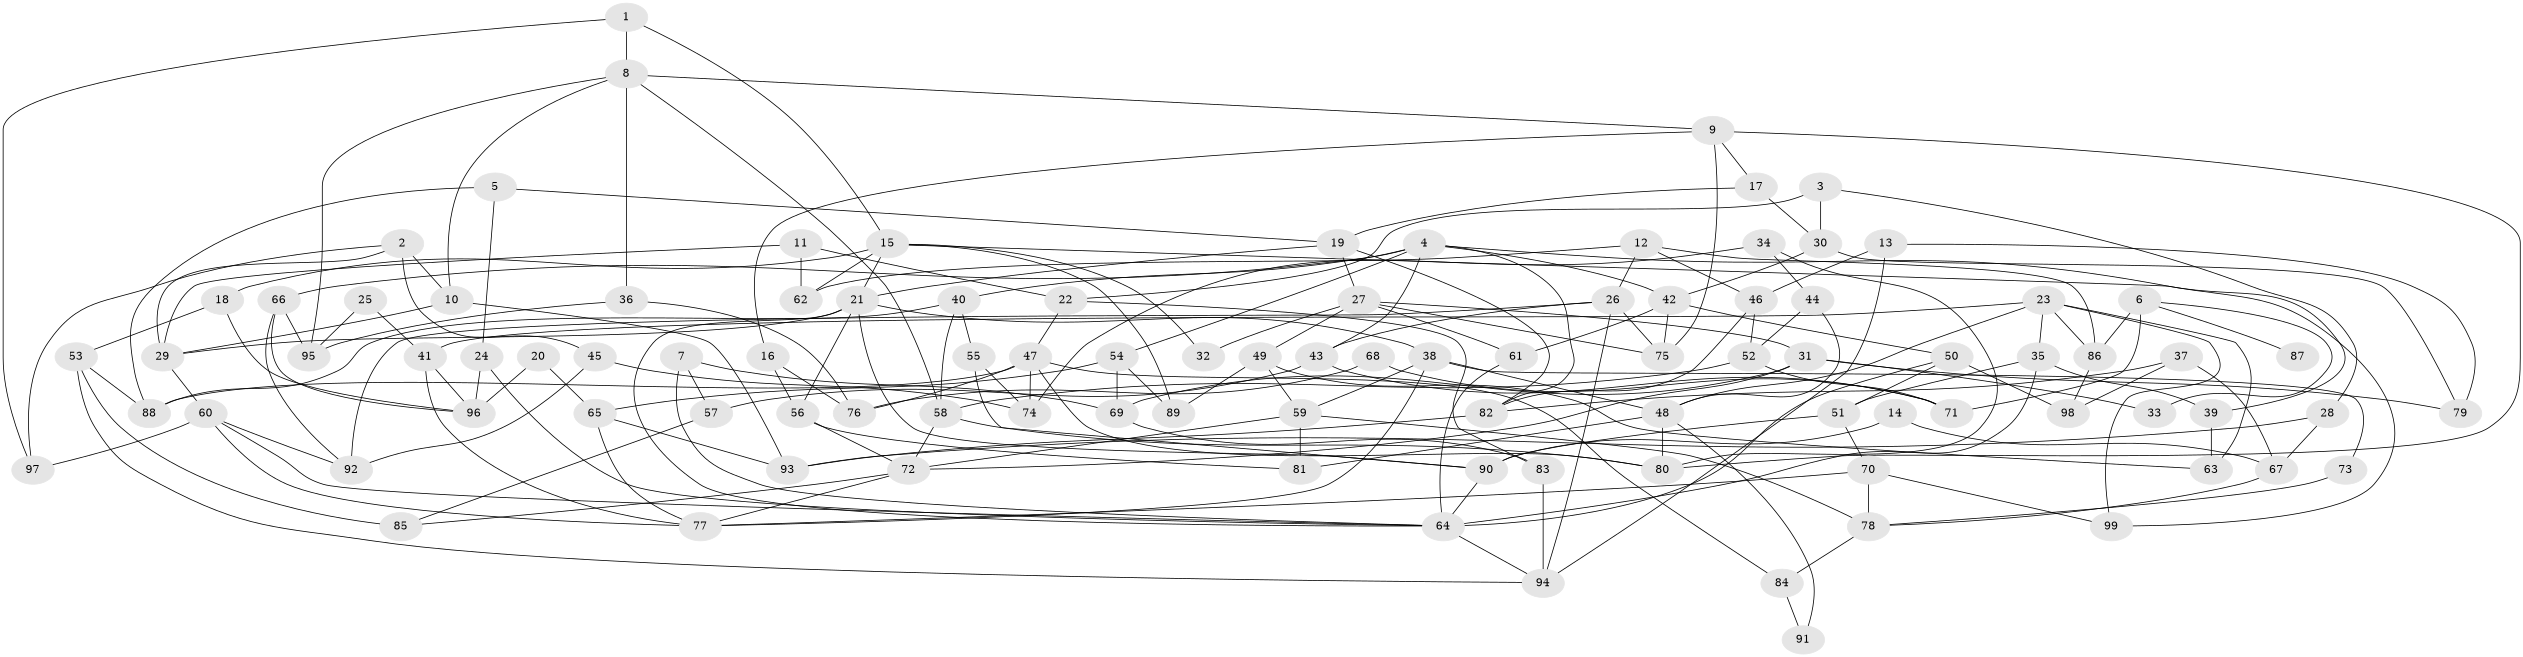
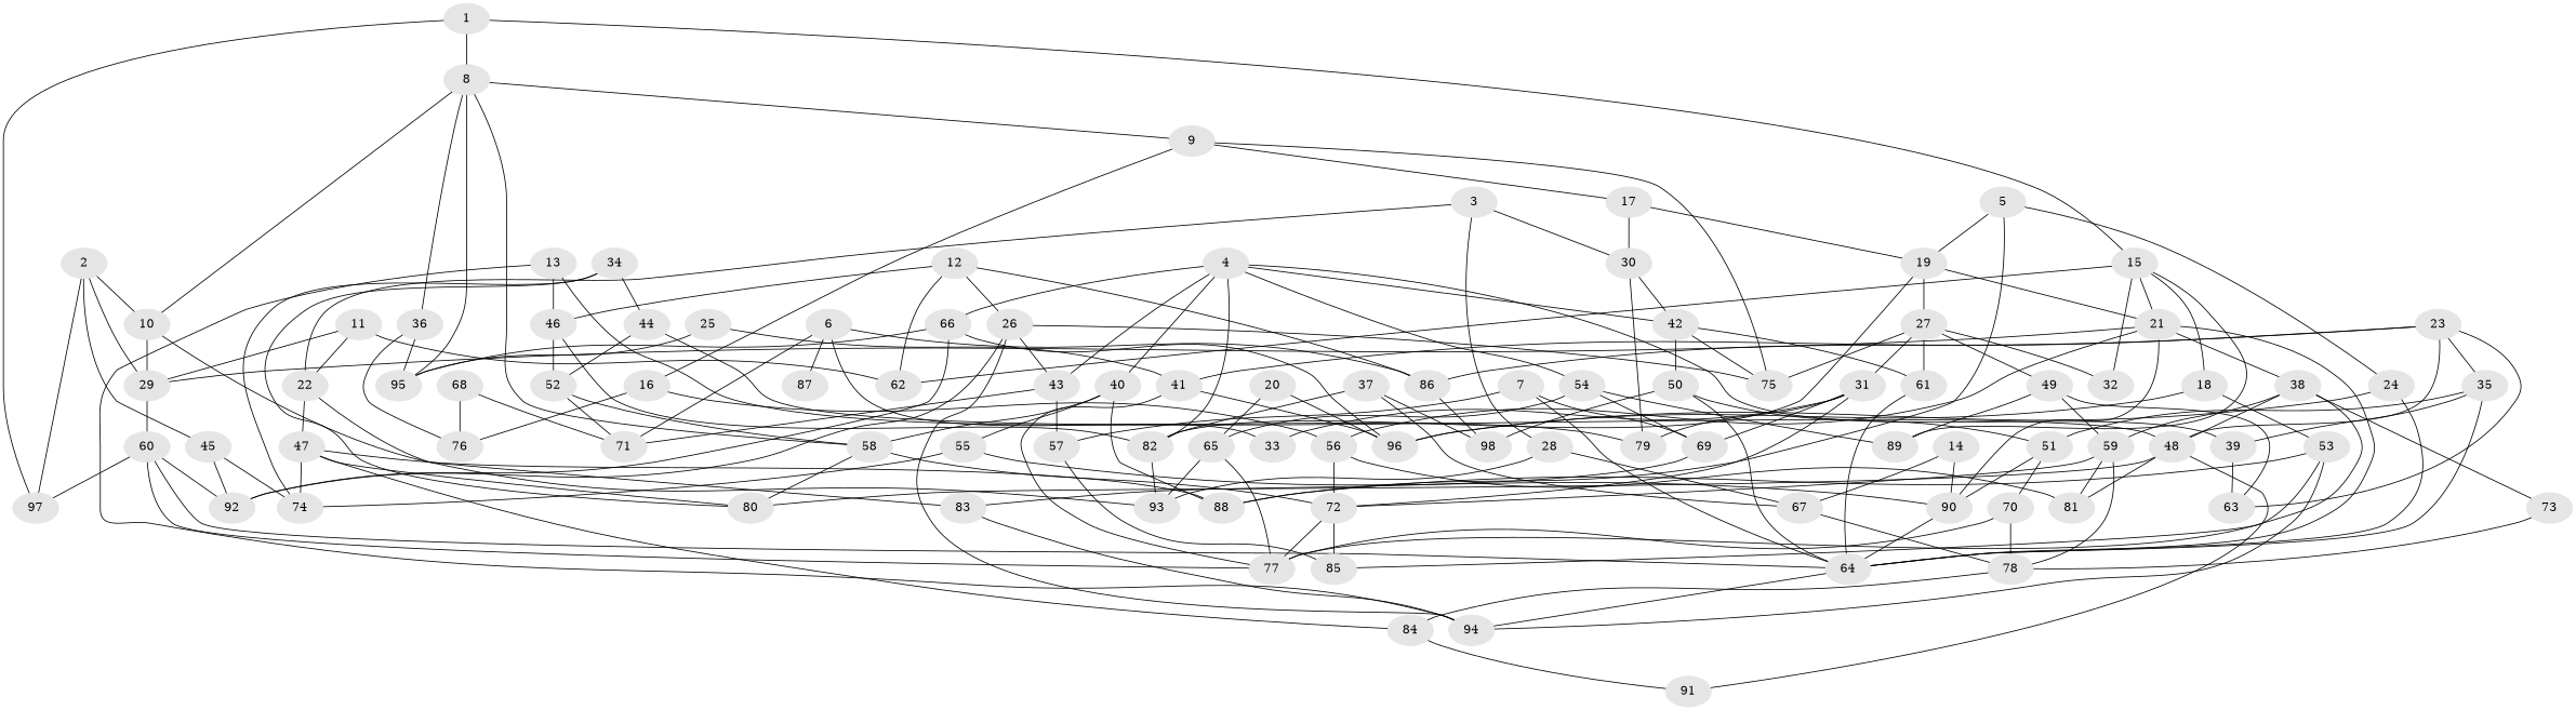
  graph {
    node [color=gray90 style=filled]
    1
    8
    15
    97
    10
    9
    36
    58
    95
-   99
    62
    18
    21
    32
    89
    2
    29
    45
    93
    60
    92
    74
    3
    22
    28
    30
    47
    83
    67
    42
    79
    4
    39
    40
    43
    54
    66
    82
    31
    33
    69
    72
    63
    88
    55
    75
    61
    50
    71
    57
    65
    96
    5
    19
    24
    27
    64
    6
    86
    87
    98
    7
    85
    94
    16
    17
    80
    76
    56
    11
    12
    26
    46
    52
    13
    14
    90
    78
    53
    38
    81
    49
    20
    77
    48
    59
    73
    84
    23
    35
    41
    51
    91
    25
    34
    44
    70
    37
    68
    1 -- 8
    1 -- 15
    1 -- 97
    8 -- 10
    8 -- 9
    8 -- 36
    8 -- 58
    8 -- 95
-   15 -- 99
    15 -- 62
    15 -- 18
    15 -- 21
    15 -- 32
    15 -- 89
    10 -- 29
    10 -- 93
    9 -- 75
    9 -- 16
    9 -- 17
-   9 -- 80
    36 -- 95
    36 -- 76
    58 -- 72
    58 -- 80
    18 -- 96
    18 -- 53
    21 -- 29
    21 -- 64
    21 -- 56
    21 -- 90
    21 -- 38
    2 -- 97
    2 -- 10
    2 -- 29
    2 -- 45
    29 -- 60
    45 -- 92
    45 -- 74
    60 -- 97
    60 -- 92
    60 -- 64
    60 -- 77
    3 -- 22
    3 -- 28
    3 -- 30
    22 -- 47
    22 -- 83
    28 -- 93
    28 -- 67
    30 -- 42
    30 -- 79
    47 -- 74
    47 -- 88
    47 -- 80
-   47 -- 76
    47 -- 84
    83 -- 94
    67 -- 78
    42 -- 75
    42 -- 61
    42 -- 50
    4 -- 42
    4 -- 39
    4 -- 40
    4 -- 43
    4 -- 54
    4 -- 66
    4 -- 82
    39 -- 63
    40 -- 58
    40 -- 88
    40 -- 55
    43 -- 71
    43 -- 57
    54 -- 89
    54 -- 69
    54 -- 65
    66 -- 95
    66 -- 92
    66 -- 96
    82 -- 93
    31 -- 79
    31 -- 33
    31 -- 69
    31 -- 72
    69 -- 83
    72 -- 85
    72 -- 77
    55 -- 74
    55 -- 90
    61 -- 64
    50 -- 64
    50 -- 98
    50 -- 51
    57 -- 85
    65 -- 93
    65 -- 77
    5 -- 88
    5 -- 19
    5 -- 24
    19 -- 21
    19 -- 82
    19 -- 27
    24 -- 96
    24 -- 64
    27 -- 32
    27 -- 31
    27 -- 75
    27 -- 61
    27 -- 49
    64 -- 94
    6 -- 33
    6 -- 71
    6 -- 86
    6 -- 87
    86 -- 98
    7 -- 69
    7 -- 57
    7 -- 64
    16 -- 76
    16 -- 56
    17 -- 30
    17 -- 19
    56 -- 72
    56 -- 81
    11 -- 62
    11 -- 29
    11 -- 22
    12 -- 62
    12 -- 86
    12 -- 26
    12 -- 46
    26 -- 92
    26 -- 43
    26 -- 75
    26 -- 94
    46 -- 82
    46 -- 52
    52 -- 58
    52 -- 71
    13 -- 79
    13 -- 94
    13 -- 46
    14 -- 67
    14 -- 90
    90 -- 64
    78 -- 84
    53 -- 88
    53 -- 85
    53 -- 94
    38 -- 77
    38 -- 48
    38 -- 59
    38 -- 73
    49 -- 89
    49 -- 63
    49 -- 59
    20 -- 65
    20 -- 96
    48 -- 80
    48 -- 81
    48 -- 91
    59 -- 72
    59 -- 78
    59 -- 81
    73 -- 78
    84 -- 91
-   23 -- 99
    23 -- 63
    23 -- 86
    23 -- 48
    23 -- 35
    23 -- 41
    35 -- 39
    35 -- 64
    35 -- 51
    41 -- 96
    41 -- 77
    51 -- 90
    51 -- 70
    25 -- 95
    25 -- 41
    34 -- 74
    34 -- 80
    34 -- 44
    44 -- 52
    44 -- 48
-   70 -- 99
    70 -- 78
    70 -- 77
    37 -- 67
    37 -- 82
    37 -- 98
    68 -- 71
    68 -- 76
  }
